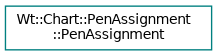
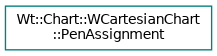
  digraph {
    rankdir=LR
-   n1 [color=teal fillcolor=white fontname=Helvetica fontsize=10 height=0.2 label="Wt::Chart::PenAssignment\l::PenAssignment" shape=record style=filled width=0.4]
+   n1 [color=teal fillcolor=white fontname=Helvetica fontsize=10 height=0.2 label="Wt::Chart::WCartesianChart\l::PenAssignment" shape=record style=filled width=0.4]
  }
